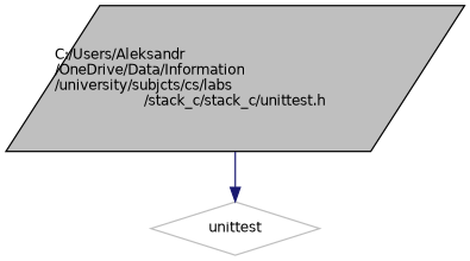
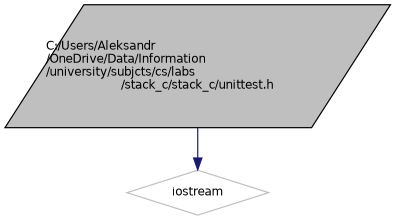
  digraph {
    node [fontname=Helvetica fontsize=10 style=filled]
    n1 [color=black fillcolor=grey75 fontcolor=black height=0.2 label="C:/Users/Aleksandr\l/OneDrive/Data/Information\l/university/subjcts/cs/labs\l/stack_c/stack_c/unittest.h" shape=parallelogram width=0.4]
-   n2 [color=grey75 fillcolor=white height=0.2 label=unittest shape=diamond width=0.4]
+   n2 [color=grey75 fillcolor=white height=0.2 label=iostream shape=diamond width=0.4]
    n1 -> n2 [color=midnightblue fontname=Helvetica fontsize=10 labelfontname=Helvetica labelfontsize=10 style=solid]
  }
